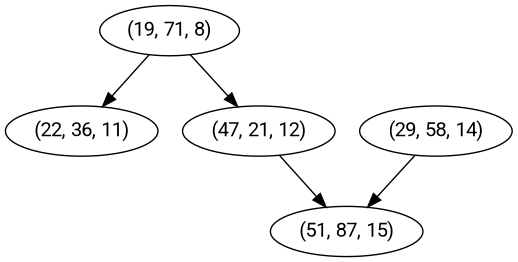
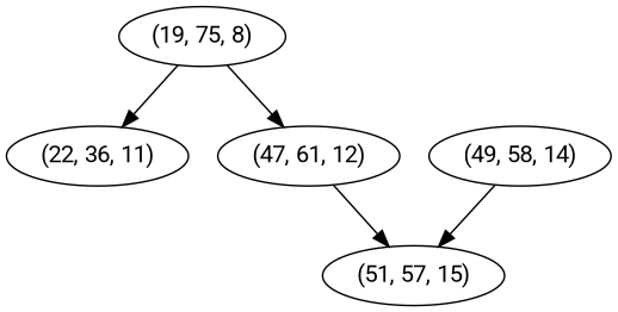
  digraph {
    fontname=Roboto
    node [fontname=Roboto]
    edge [fontname=Roboto]
    n1 [label="(22, 36, 11)"]
-   "(19, 71, 8)"
-   "(47, 61, 12)" [label="(47, 21, 12)"]
-   "(51, 57, 15)" [label="(51, 87, 15)"]
-   "(49, 58, 14)" [label="(29, 58, 14)"]
+   "(19, 71, 8)" [label="(19, 75, 8)"]
+   "(47, 61, 12)"
+   "(51, 57, 15)"
+   "(49, 58, 14)"
    "(19, 71, 8)" -> n1
    "(19, 71, 8)" -> "(47, 61, 12)"
    "(47, 61, 12)" -> "(51, 57, 15)"
    "(49, 58, 14)" -> "(51, 57, 15)"
  }
